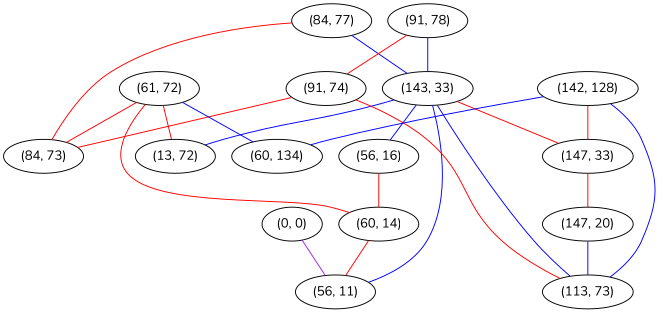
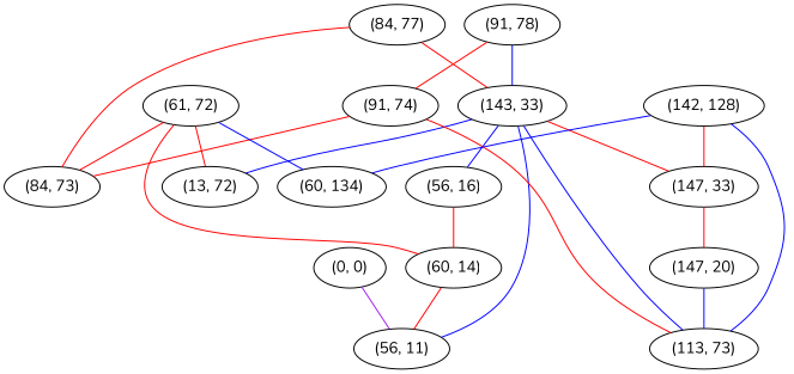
  graph {
    fontname=Nunito
    node [fontname=Nunito]
    edge [color=red fontname=Nunito weight=1]
    "(84, 77)"
    "(143, 33)"
    "(84, 73)"
    "(56, 11)"
    "(13, 72)"
    "(147, 33)"
    "(113, 73)"
    n8 [label="(56, 16)"]
    "(0, 0)"
    "(91, 78)"
    "(91, 74)"
    "(61, 72)"
    "(60, 14)"
    "(60, 134)"
    "(142, 128)"
    "(147, 20)"
-   "(84, 77)" -- "(143, 33)" [color=blue weight=3]
+   "(84, 77)" -- "(143, 33)" [weight=3]
    "(84, 77)" -- "(84, 73)"
    "(143, 33)" -- "(56, 11)" [color=blue weight=3]
    "(143, 33)" -- "(13, 72)" [color=blue weight=3]
    "(143, 33)" -- "(147, 33)"
    "(143, 33)" -- "(113, 73)" [color=blue weight=3]
    "(143, 33)" -- n8 [color=blue weight=3]
    "(147, 33)" -- "(147, 20)"
    n8 -- "(60, 14)"
    "(0, 0)" -- "(56, 11)" [color=purple weight=4]
    "(91, 78)" -- "(143, 33)" [color=blue weight=3]
    "(91, 78)" -- "(91, 74)"
    "(91, 74)" -- "(84, 73)"
    "(91, 74)" -- "(113, 73)"
    "(61, 72)" -- "(84, 73)"
    "(61, 72)" -- "(13, 72)"
    "(61, 72)" -- "(60, 14)"
    "(61, 72)" -- "(60, 134)" [color=blue]
    "(60, 14)" -- "(56, 11)"
    "(142, 128)" -- "(147, 33)"
    "(142, 128)" -- "(113, 73)" [color=blue weight=3]
    "(142, 128)" -- "(60, 134)" [color=blue weight=3]
    "(147, 20)" -- "(113, 73)" [color=blue weight=3]
  }
